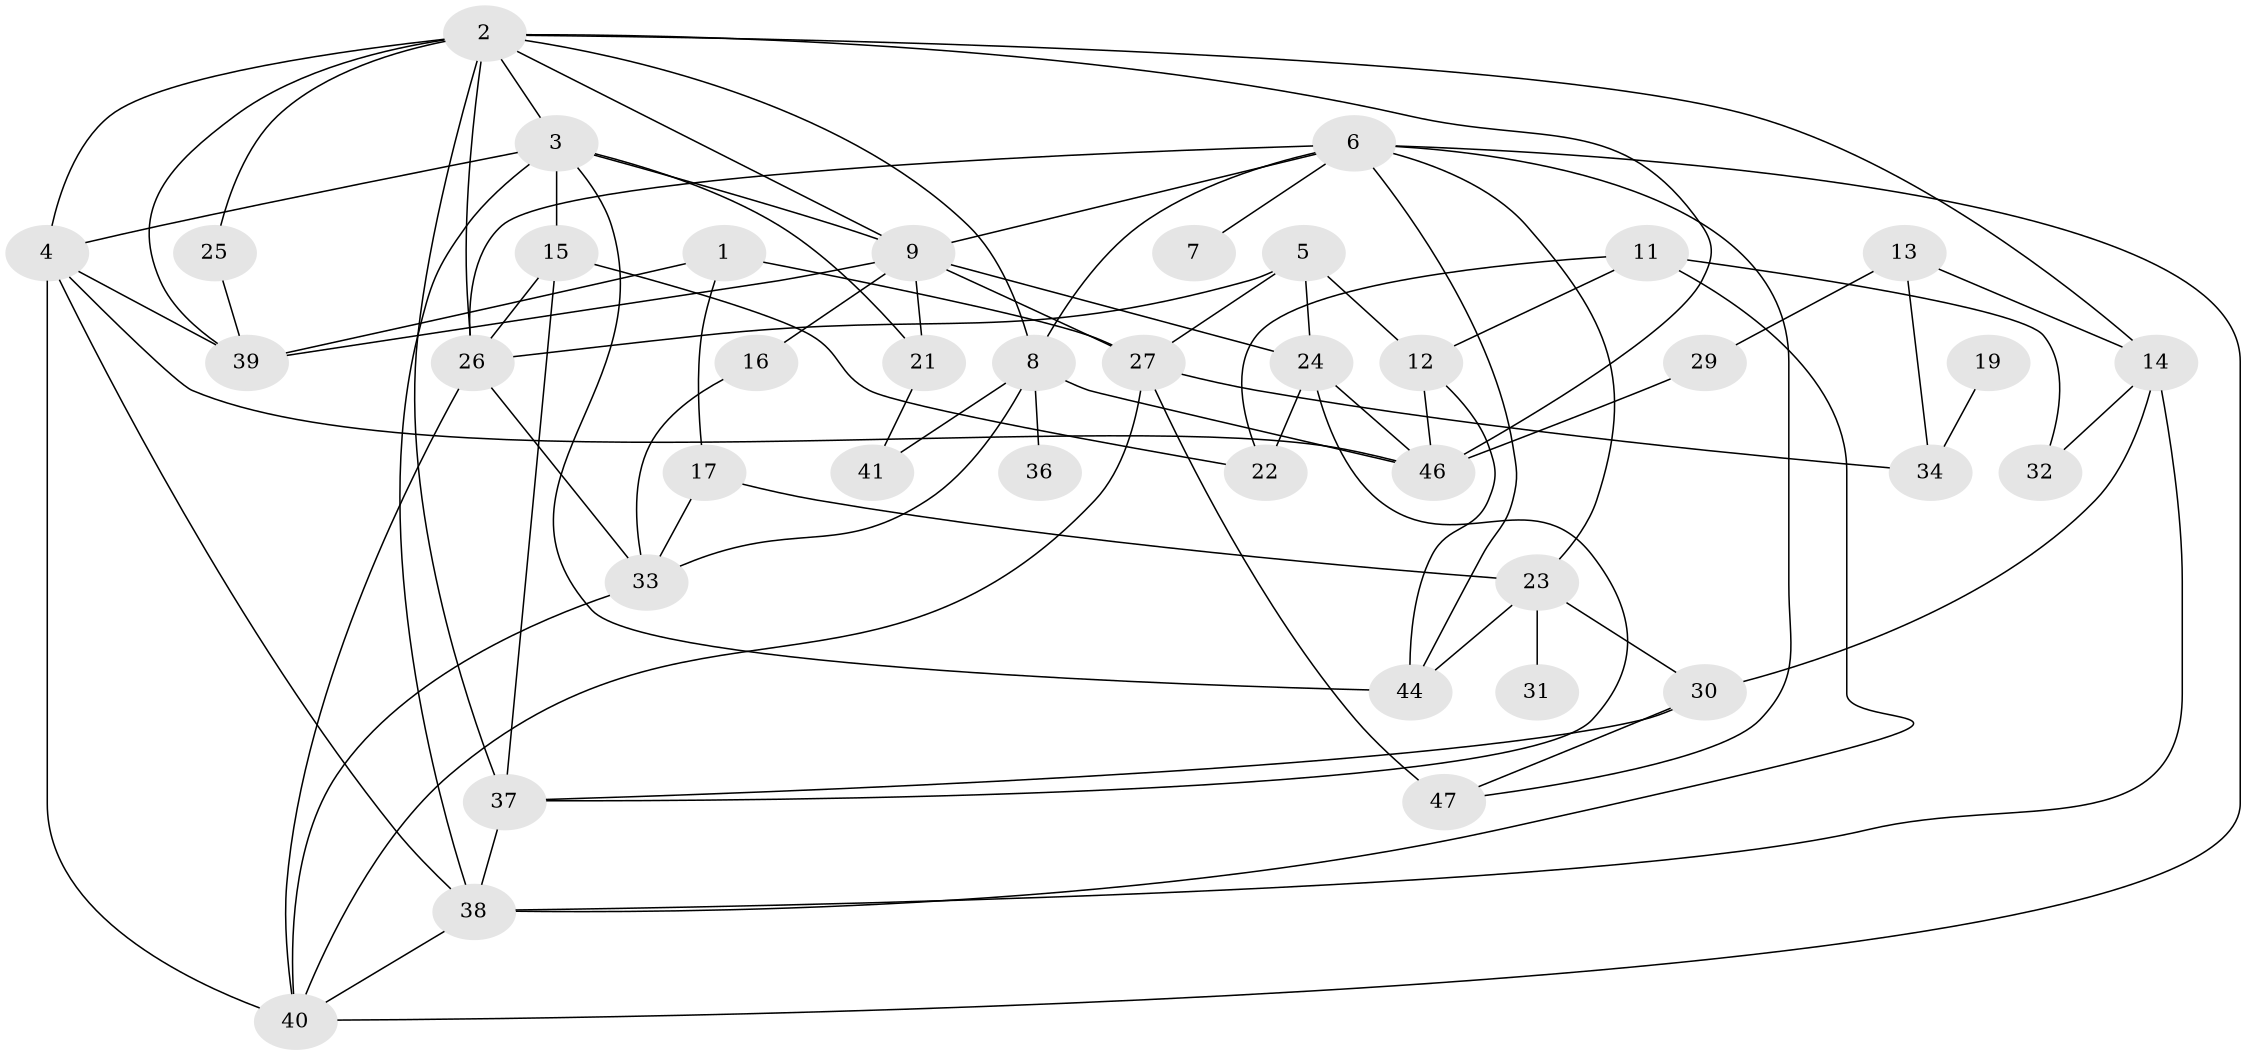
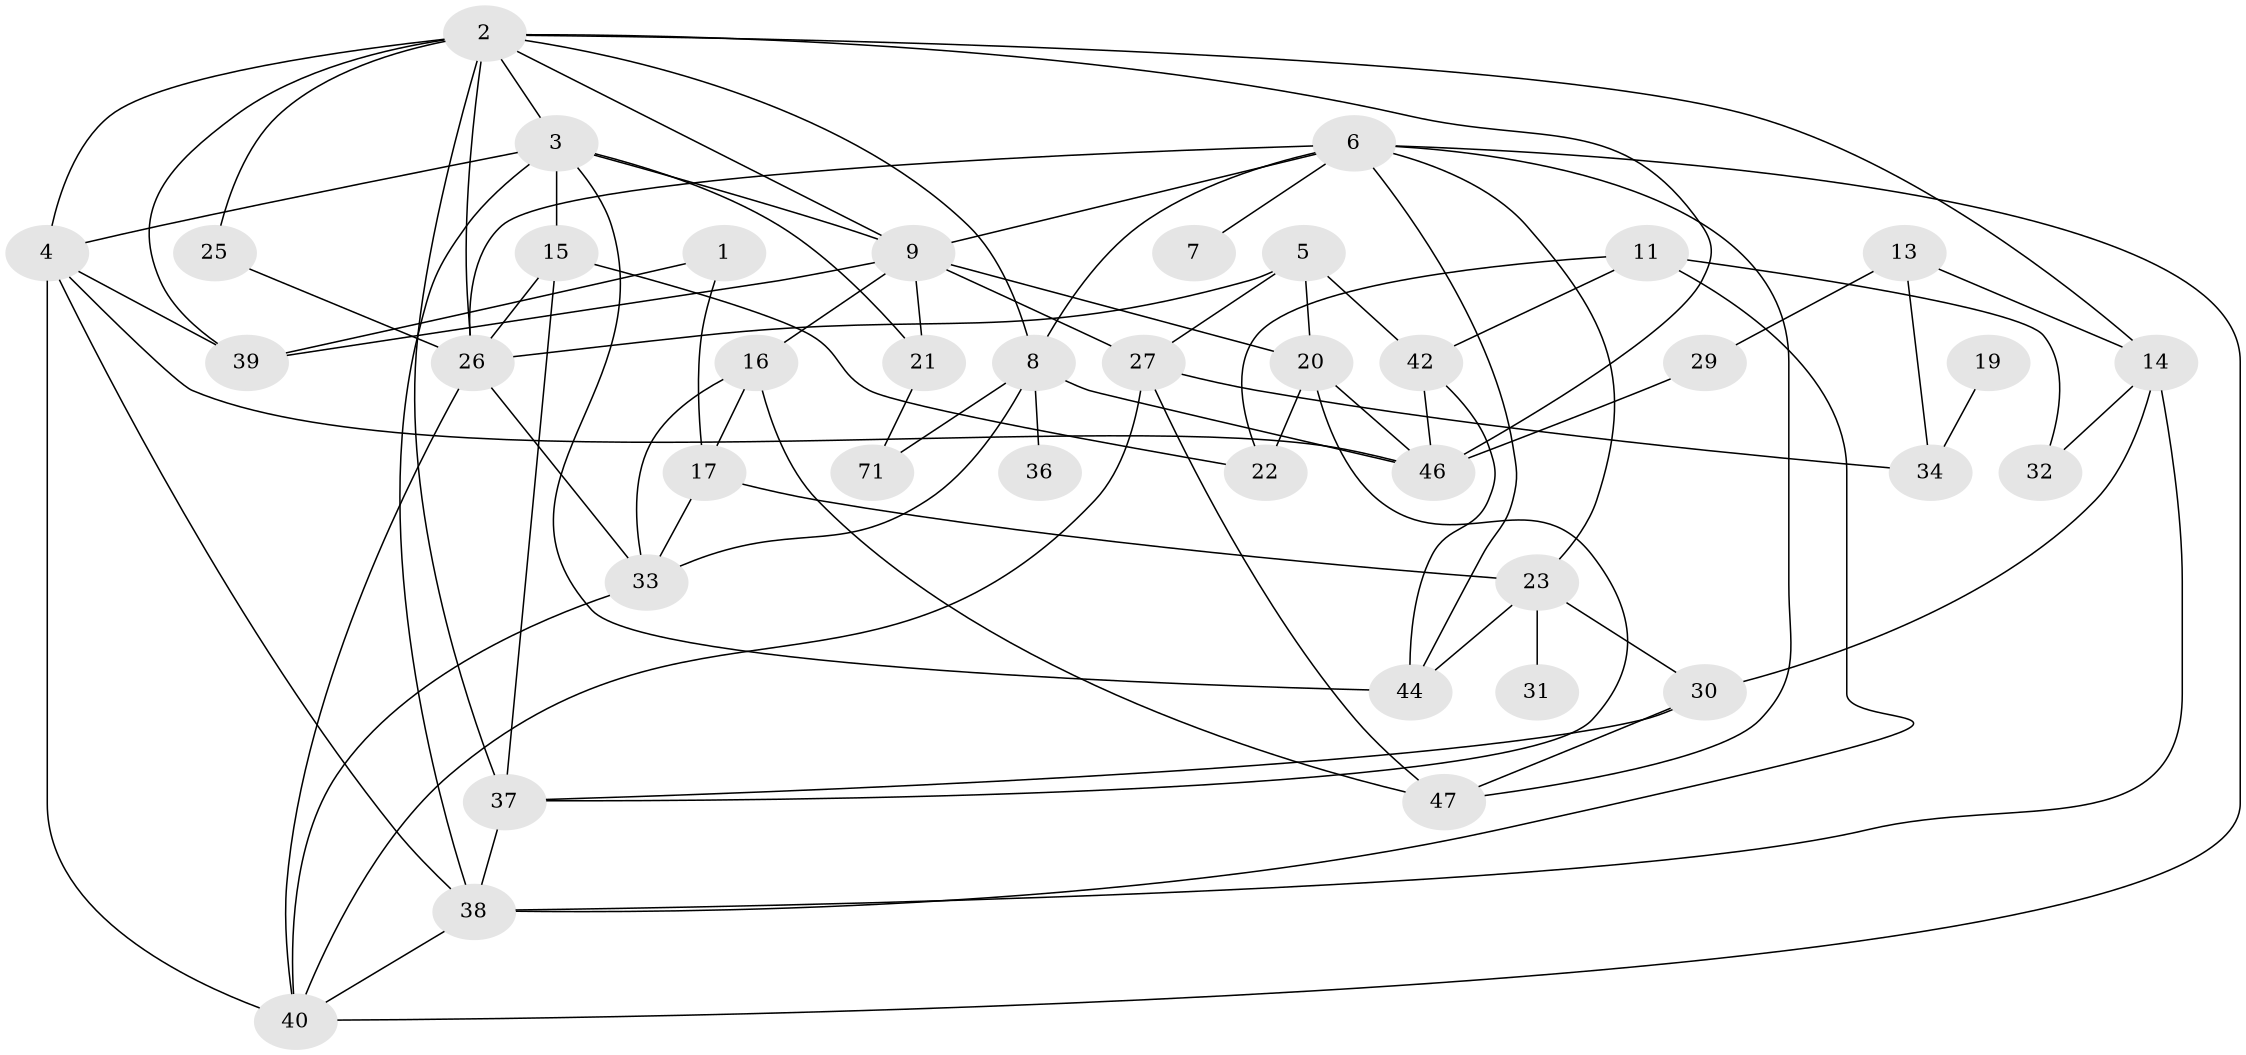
  graph {
    node [color=gray90 style=filled]
    edge [weight=1.0]
    1
    17
    27
    39
    23
    33
-   20 [label=24]
+   20
    37
    46
    22
    40
    47
    34
    2
    3
    4
    8
    9
    14
    25
    26
    15
    21
    38
    44
    36
-   41
+   41 [label=71]
    16
    32
    30
    5
-   42 [label=12]
+   42
    6
    7
    31
    11
    13
    29
    19
    1 -- 17 [weight=2.0]
-   1 -- 27 [weight=2.0]
    1 -- 39
    17 -- 23
    17 -- 33
    27 -- 40
    27 -- 47
    27 -- 34
    23 -- 44
    23 -- 30
    23 -- 31
    33 -- 40
    20 -- 37
    20 -- 46
    20 -- 22
    37 -- 38
    2 -- 39
    2 -- 37
    2 -- 46
    2 -- 3
    2 -- 4
    2 -- 8
    2 -- 9
    2 -- 14
    2 -- 25
    2 -- 26
    3 -- 4
    3 -- 9
    3 -- 15
    3 -- 21
    3 -- 38
    3 -- 44
    4 -- 39
    4 -- 46
    4 -- 40 [weight=2.0]
    4 -- 38
    8 -- 33
    8 -- 46
    8 -- 36
    8 -- 41
    9 -- 27 [weight=2.0]
    9 -- 39 [weight=2.0]
    9 -- 20
    9 -- 21
    9 -- 16
    14 -- 38
    14 -- 32
    14 -- 30
-   25 -- 39
+   25 -- 26
    26 -- 33
    26 -- 40
    15 -- 37
    15 -- 22
    15 -- 26 [weight=2.0]
    21 -- 41
    38 -- 40
+   16 -- 17
    16 -- 33
+   16 -- 47
    30 -- 37
    30 -- 47
    5 -- 27
    5 -- 20
    5 -- 26 [weight=2.0]
    5 -- 42
    42 -- 46
    42 -- 44
    6 -- 23
    6 -- 40
    6 -- 47
    6 -- 8
    6 -- 9
    6 -- 26
    6 -- 44
    6 -- 7
    11 -- 22
    11 -- 38
    11 -- 32
    11 -- 42
    13 -- 34
    13 -- 14
    13 -- 29
    29 -- 46
    19 -- 34
  }
